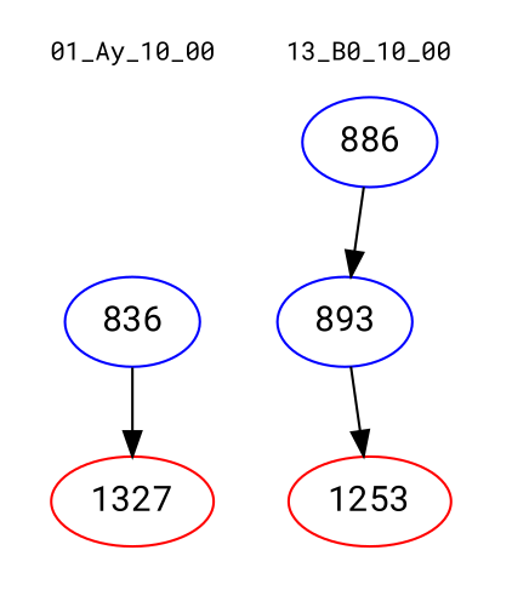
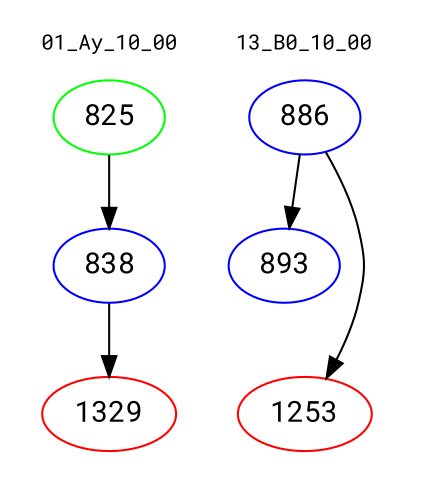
  digraph {
    fontname="Roboto Mono"
    node [color=blue fontname="Roboto Mono"]
    edge [color=black fontname="Roboto Mono"]
-   n2 [label=836]
-   n3 [color=red label=1327]
+   n1 [color=green label=825]
+   n2 [label=838]
+   n3 [color=red label=1329]
    n4 [label=886]
    n5 [label=893]
    n6 [color=red label=1253]
    subgraph cluster_1 {
      color=white
      fontsize=10
      label="01_Ay_10_00"
+     n1
      n2
      n3
    }
    subgraph cluster_2 {
      color=white
      fontsize=10
      label="13_B0_10_00"
      n4
      n5
      n6
    }
+   n1 -> n2
    n2 -> n3
    n4 -> n5
-   n5 -> n6
+   n4 -> n6
  }
